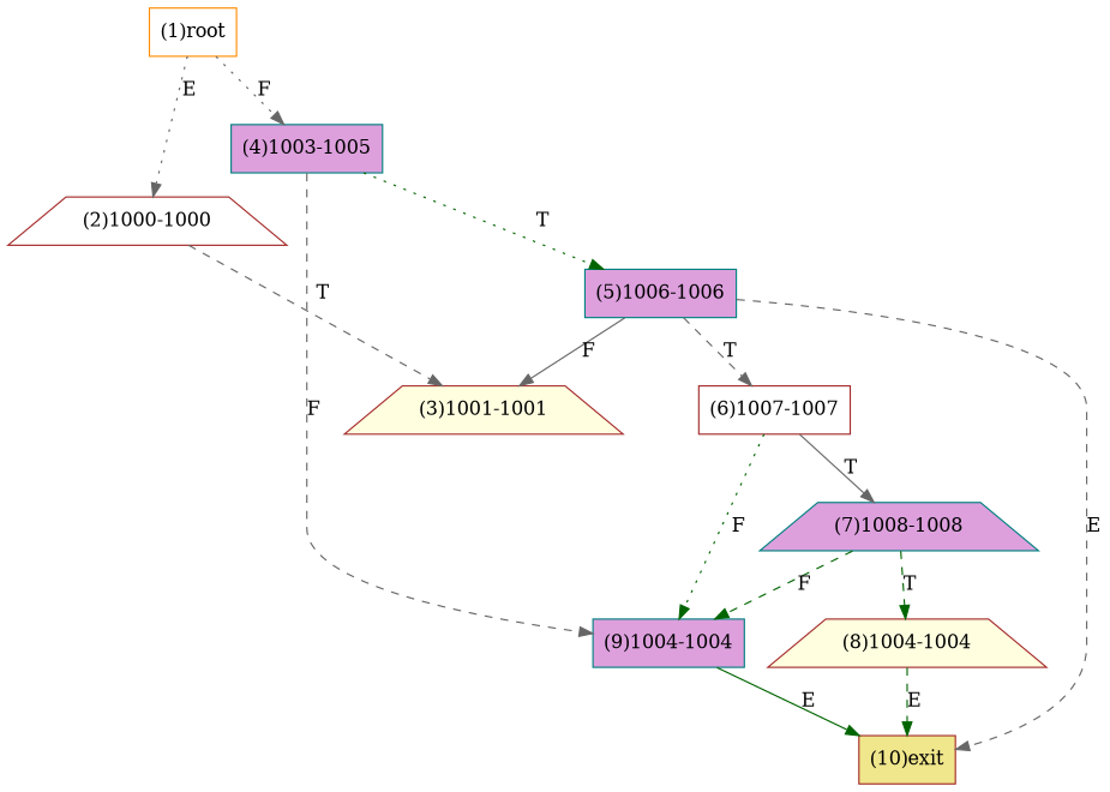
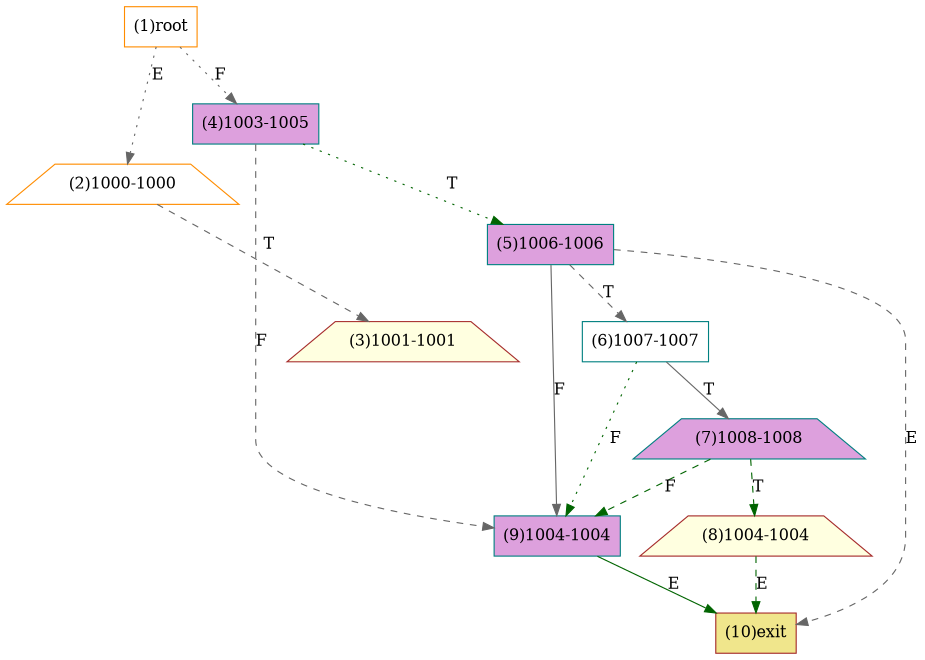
  digraph {
    node [color=teal fillcolor=plum shape=box style=filled]
    edge [color=gray40 style=dashed]
    n1 [color=darkorange fillcolor=white label="(1)root"]
-   n2 [color=brown fillcolor=white label="(2)1000-1000" shape=trapezium]
+   n2 [color=darkorange fillcolor=white label="(2)1000-1000" shape=trapezium]
    n3 [label="(4)1003-1005"]
    n4 [color=brown fillcolor=lightyellow label="(3)1001-1001" shape=trapezium]
    n5 [label="(5)1006-1006"]
    n6 [label="(9)1004-1004"]
    n7 [color=brown fillcolor=khaki label="(10)exit"]
-   n8 [color=brown fillcolor=white label="(6)1007-1007"]
+   n8 [fillcolor=white label="(6)1007-1007"]
    n9 [label="(7)1008-1008" shape=trapezium]
    n10 [color=brown fillcolor=lightyellow label="(8)1004-1004" shape=trapezium]
    n1 -> n2 [label=E style=dotted]
    n1 -> n3 [label=F style=dotted]
    n2 -> n4 [label=T]
    n3 -> n5 [color=darkgreen label=T style=dotted]
    n3 -> n6 [label=F]
-   n5 -> n4 [label=F style=solid]
+   n5 -> n6 [label=F style=solid]
    n5 -> n7 [label=E]
    n5 -> n8 [label=T]
    n6 -> n7 [color=darkgreen label=E style=solid]
    n8 -> n6 [color=darkgreen label=F style=dotted]
    n8 -> n9 [label=T style=solid]
    n9 -> n6 [color=darkgreen label=F]
    n9 -> n10 [color=darkgreen label=T]
    n10 -> n7 [color=darkgreen label=E]
  }
